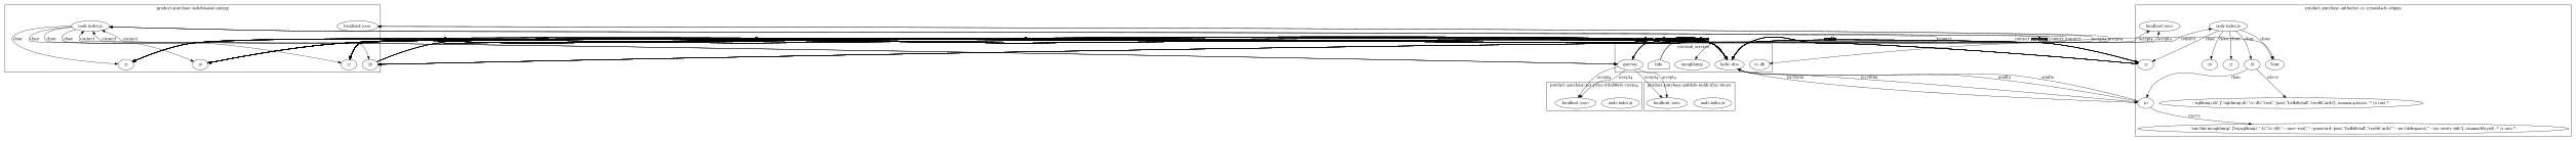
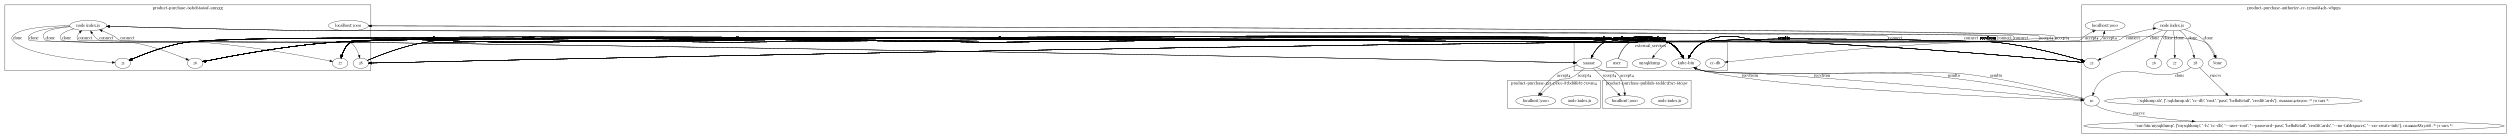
  digraph {
    fontname="Playfair Display"
    node [fontname="Playfair Display"]
    edge [fontname="Playfair Display"]
    n1 [label="node index.js"]
    n2 [label=25]
    n3 [label=26]
    n4 [label=27]
    n5 [label=28]
    n6 [label="localhost:3000"]
    n7 [label="node index.js"]
    n8 [label="localhost:3000"]
    n9 [label="node index.js"]
    n10 [label="localhost:3000"]
    n11 [label="node index.js"]
    n12 [label=25]
    n13 [label=26]
    n14 [label=27]
    n15 [label=28]
    None
    n17 [label="localhost:3000"]
    n18 [label="\"./sqldump.sh\", [\"./sqldump.sh\", \"cc-db\", \"root\", \"pass\", \"helloRetail\", \"creditCards\"], 0xaaaac4261900 /* 70 vars */"]
-   n19 [label=30]
+   n19 [label=10]
    n20 [label="\"/usr/bin/mysqldump\", [\"mysqldump\", \"-h\", \"cc-db\", \"--user=root\", \"--password=pass\", \"helloRetail\", \"creditCards\", \"--no-tablespaces\", \"--no-create-info\"], 0xaaaae8813268 /* 72 vars */"]
-   n21 [label=gateway]
-   n22 [label="kube-dns"]
+   n21 [label=xaaaae]
+   n22 [label="kube-bin"]
    n23 [label=mysqldump]
    n24 [label="cc-db"]
-   user [shape=house label=info]
+   user [shape=house]
    subgraph cluster_1 {
      label=" product-purchase-69bd66969f-9mxgg "
      n1
      n2
      n3
      n4
      n5
      n6
    }
    subgraph cluster_2 {
      label=" product-purchase-get-price-87bd8f687-7xwm4 "
      n7
      n8
    }
    subgraph cluster_3 {
      label=" product-purchase-publish-65ddc5f797-6tcqw "
      n9
      n10
    }
    subgraph cluster_4 {
      label=" product-purchase-authorize-cc-55799684d5-whpg9 "
      n11
      n12
      n13
      n14
      n15
      None
      n17
      n18
      n19
      n20
    }
    subgraph cluster_5 {
      label=external_services
      n21
      n22
      n23
      n24
      user
    }
    n1 -> n2 [label=clone]
    n1 -> n3 [label=clone]
    n1 -> n4 [label=clone]
    n1 -> n5 [label=clone]
    n1 -> n21 [dir=both label=connect]
    n1 -> n21 [dir=both label=connect]
    n1 -> n21 [dir=both label=connect]
    n1 -> n21 [dir=both label=connect]
    n1 -> n21 [dir=both label=connect]
    n1 -> n21 [dir=both label=connect]
    n2 -> n22 [label=sendto]
    n2 -> n22 [label=sendto]
    n2 -> n22 [label=sendto]
    n2 -> n22 [label=sendto]
    n2 -> n22 [label=sendto]
    n2 -> n22 [label=sendto]
    n2 -> n22 [label=sendto]
    n2 -> n22 [label=sendto]
    n3 -> n22 [label=sendto]
    n3 -> n22 [label=sendto]
    n3 -> n22 [label=sendto]
    n3 -> n22 [label=sendto]
    n3 -> n22 [label=sendto]
    n3 -> n22 [label=sendto]
    n3 -> n22 [label=sendto]
    n3 -> n22 [label=sendto]
    n3 -> n22 [label=sendto]
    n3 -> n22 [label=sendto]
    n3 -> n22 [label=sendto]
    n3 -> n22 [label=sendto]
    n3 -> n22 [label=sendto]
    n3 -> n22 [label=sendto]
    n3 -> n22 [label=sendto]
    n3 -> n22 [label=sendto]
    n4 -> n22 [label=sendto]
    n4 -> n22 [label=sendto]
    n4 -> n22 [label=sendto]
    n4 -> n22 [label=sendto]
    n4 -> n22 [label=sendto]
    n4 -> n22 [label=sendto]
    n4 -> n22 [label=sendto]
    n4 -> n22 [label=sendto]
    n4 -> n22 [label=sendto]
    n4 -> n22 [label=sendto]
    n4 -> n22 [label=sendto]
    n4 -> n22 [label=sendto]
    n4 -> n22 [label=sendto]
    n4 -> n22 [label=sendto]
    n4 -> n22 [label=sendto]
    n4 -> n22 [label=sendto]
    n5 -> n22 [label=sendto]
    n5 -> n22 [label=sendto]
    n5 -> n22 [label=sendto]
    n5 -> n22 [label=sendto]
    n5 -> n22 [label=sendto]
    n5 -> n22 [label=sendto]
    n5 -> n22 [label=sendto]
    n5 -> n22 [label=sendto]
    n11 -> n12 [label=clone]
    n11 -> n13 [label=clone]
    n11 -> n14 [label=clone]
    n11 -> n15 [label=clone]
    n11 -> None [label=clone]
    n11 -> n23 [dir=both label=connect]
    n12 -> n22 [label=sendto]
    n12 -> n22 [label=sendto]
    n12 -> n22 [label=sendto]
    n12 -> n22 [label=sendto]
    n12 -> n22 [label=sendto]
    n12 -> n22 [label=sendto]
    n12 -> n22 [label=sendto]
    n12 -> n22 [label=sendto]
    n15 -> n18 [label=execve]
    n15 -> n19 [label=clone]
    None -> n24 [dir=both label=connect]
    n19 -> n20 [label=execve]
    n19 -> n22 [label=sendto]
    n19 -> n22 [label=sendto]
    n21 -> n8 [label=accept4]
    n21 -> n8 [label=accept4]
    n21 -> n10 [label=accept4]
    n21 -> n10 [label=accept4]
    n21 -> n17 [label=accept4]
    n21 -> n17 [label=accept4]
    n22 -> n2 [label=recvfrom]
    n22 -> n2 [label=recvfrom]
    n22 -> n2 [label=recvfrom]
    n22 -> n2 [label=recvfrom]
    n22 -> n2 [label=recvfrom]
    n22 -> n2 [label=recvfrom]
    n22 -> n2 [label=recvfrom]
    n22 -> n2 [label=recvfrom]
    n22 -> n3 [label=recvfrom]
    n22 -> n3 [label=recvfrom]
    n22 -> n3 [label=recvfrom]
    n22 -> n3 [label=recvfrom]
    n22 -> n3 [label=recvfrom]
    n22 -> n3 [label=recvfrom]
    n22 -> n3 [label=recvfrom]
    n22 -> n3 [label=recvfrom]
    n22 -> n3 [label=recvfrom]
    n22 -> n3 [label=recvfrom]
    n22 -> n3 [label=recvfrom]
    n22 -> n3 [label=recvfrom]
    n22 -> n3 [label=recvfrom]
    n22 -> n3 [label=recvfrom]
    n22 -> n3 [label=recvfrom]
    n22 -> n3 [label=recvfrom]
    n22 -> n4 [label=recvfrom]
    n22 -> n4 [label=recvfrom]
    n22 -> n4 [label=recvfrom]
    n22 -> n4 [label=recvfrom]
    n22 -> n4 [label=recvfrom]
    n22 -> n4 [label=recvfrom]
    n22 -> n4 [label=recvfrom]
    n22 -> n4 [label=recvfrom]
    n22 -> n4 [label=recvfrom]
    n22 -> n4 [label=recvfrom]
    n22 -> n4 [label=recvfrom]
    n22 -> n4 [label=recvfrom]
    n22 -> n4 [label=recvfrom]
    n22 -> n4 [label=recvfrom]
    n22 -> n4 [label=recvfrom]
    n22 -> n4 [label=recvfrom]
    n22 -> n5 [label=recvfrom]
    n22 -> n5 [label=recvfrom]
    n22 -> n5 [label=recvfrom]
    n22 -> n5 [label=recvfrom]
    n22 -> n5 [label=recvfrom]
    n22 -> n5 [label=recvfrom]
    n22 -> n5 [label=recvfrom]
    n22 -> n5 [label=recvfrom]
    n22 -> n12 [label=recvfrom]
    n22 -> n12 [label=recvfrom]
    n22 -> n12 [label=recvfrom]
    n22 -> n12 [label=recvfrom]
    n22 -> n12 [label=recvfrom]
    n22 -> n12 [label=recvfrom]
    n22 -> n12 [label=recvfrom]
    n22 -> n12 [label=recvfrom]
    n22 -> n19 [label=recvfrom]
    n22 -> n19 [label=recvfrom]
    user -> n6 [label=accept4]
    user -> n6 [label=accept4]
  }
